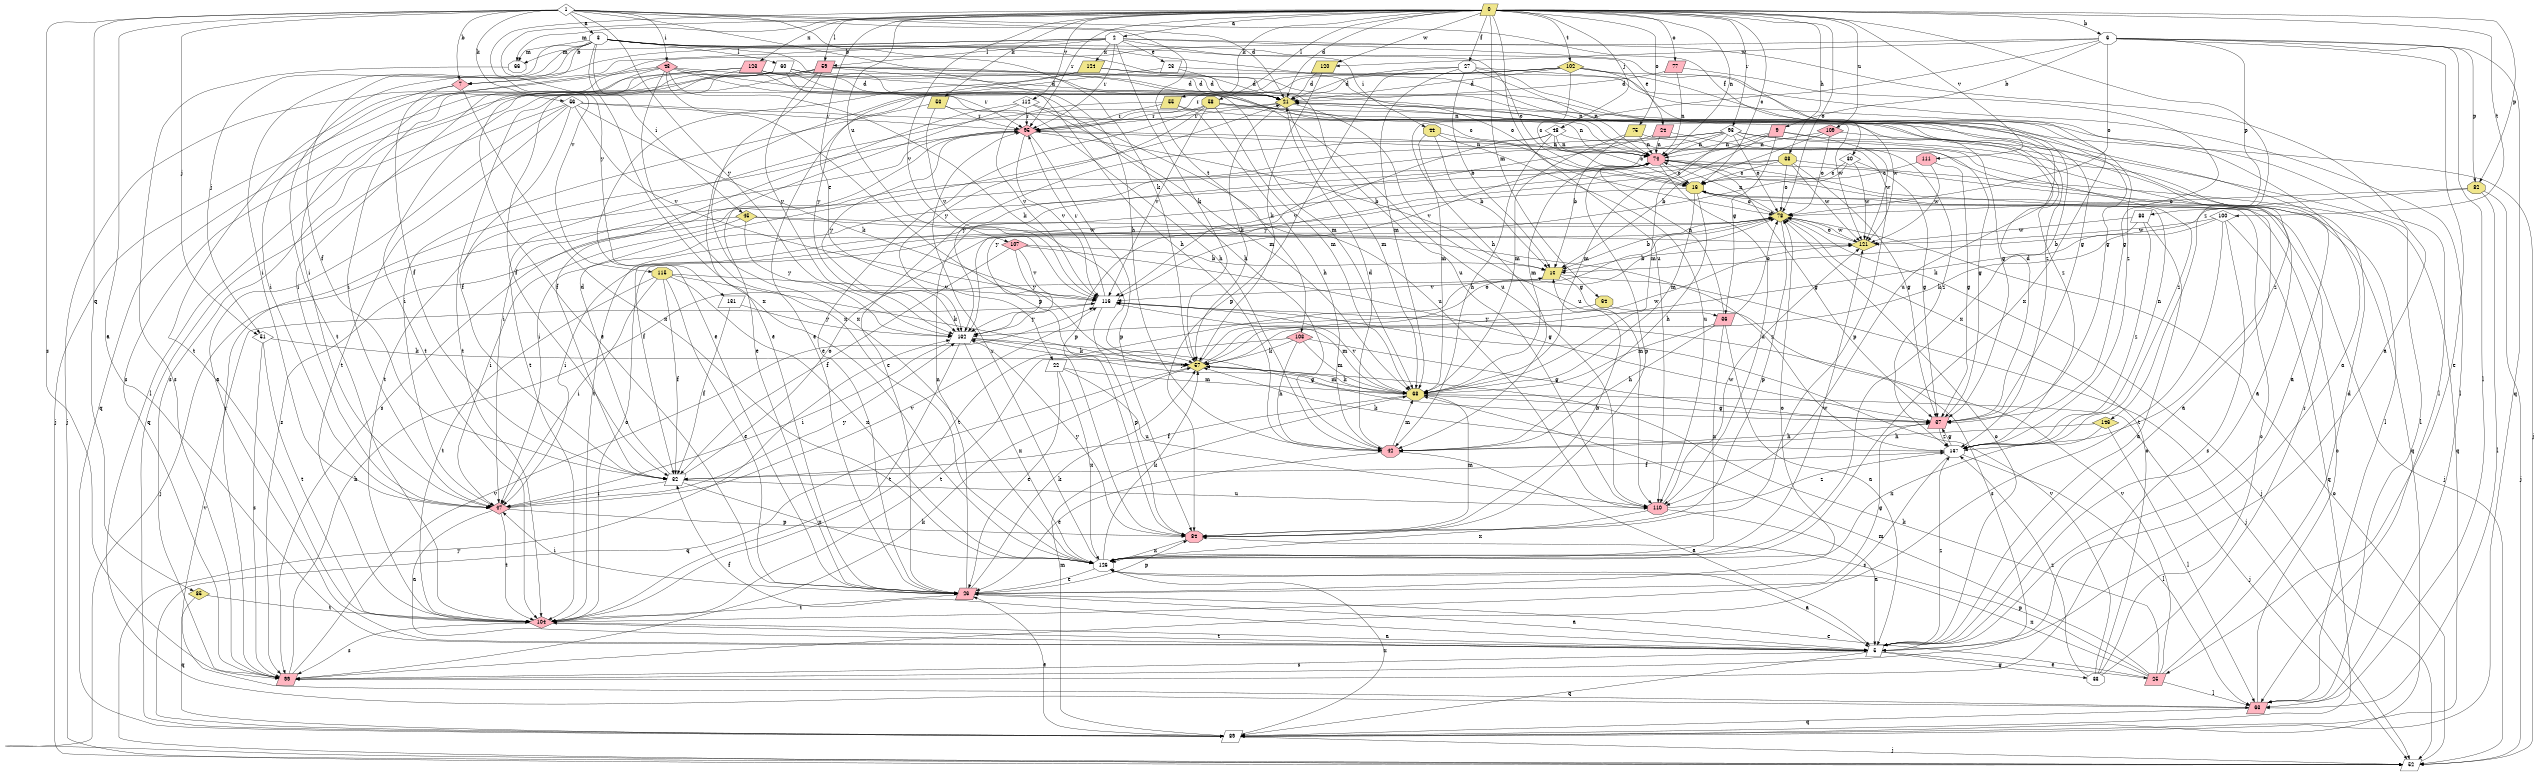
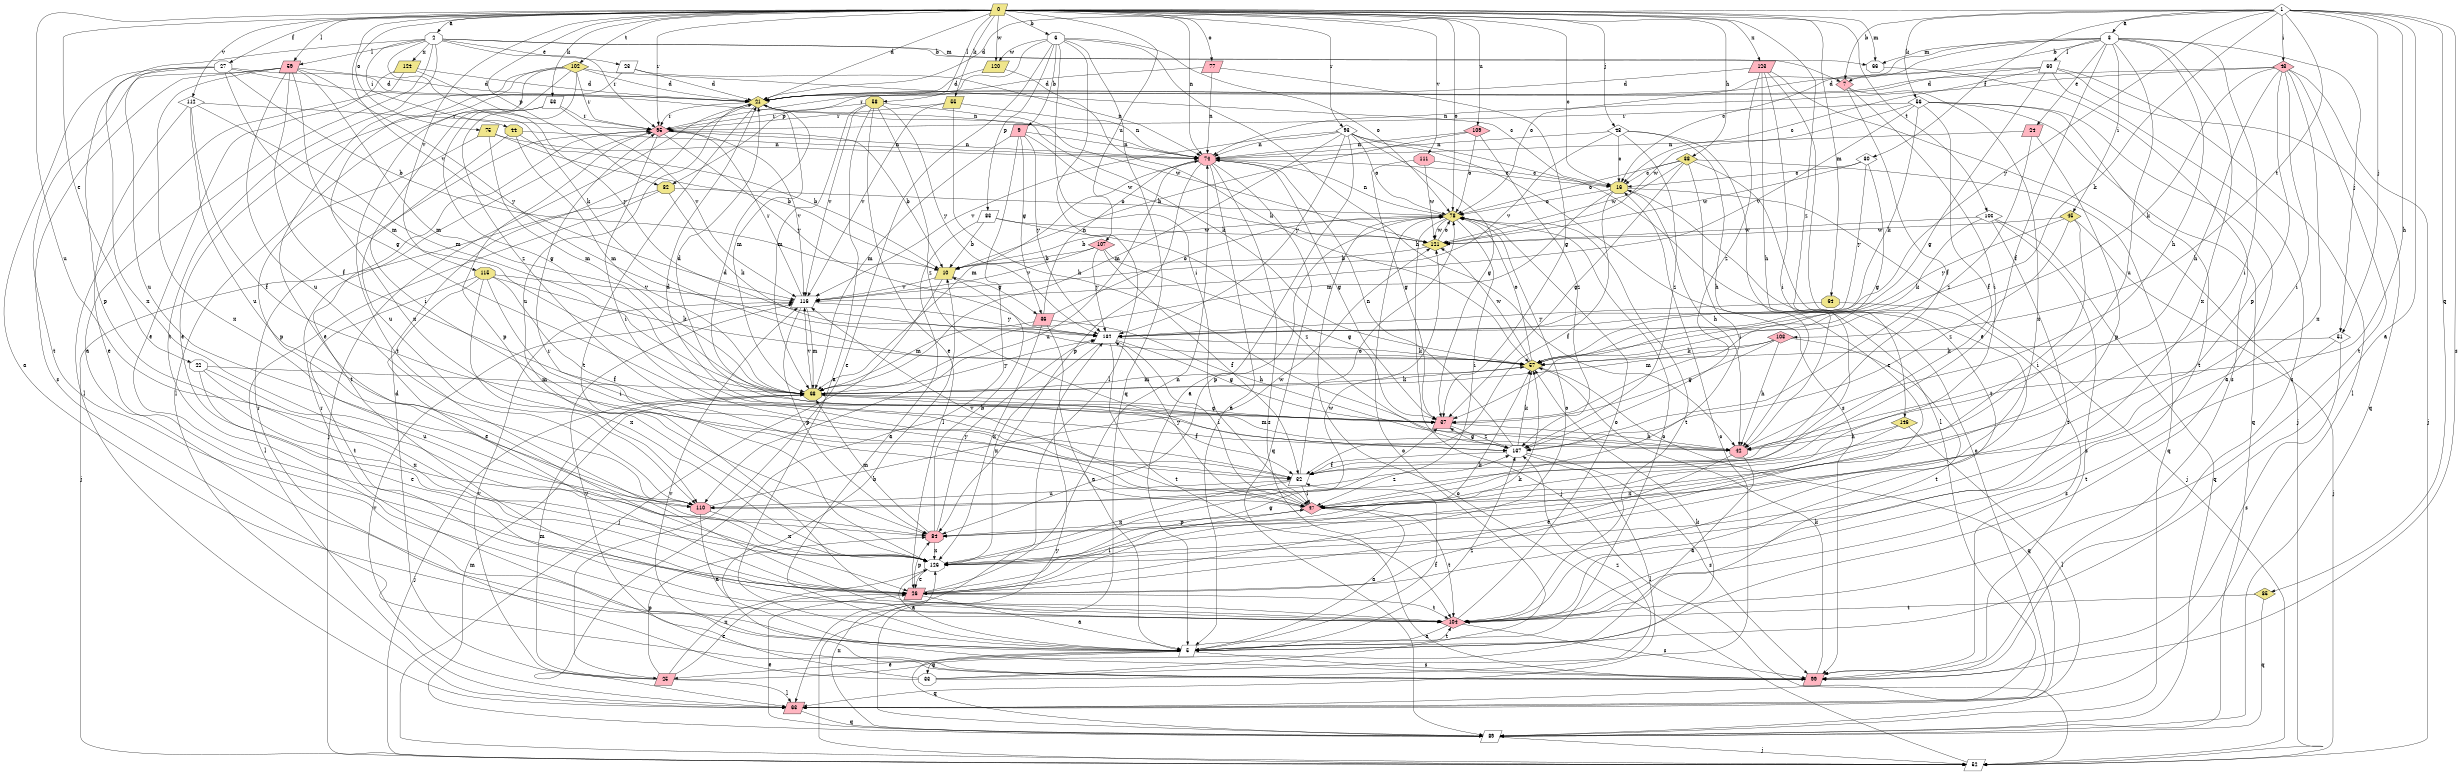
  strict digraph {
    node [fillcolor=white shape=parallelogram style=filled]
    0 [fillcolor=khaki]
    2 [shape=octagon]
    6 [shape=octagon]
    16 [fillcolor=khaki shape=octagon]
    21 [fillcolor=khaki shape=diamond]
-   22
+   22 [shape=octagon]
    27 [shape=octagon]
-   38 [fillcolor=khaki shape=octagon]
+   38 [fillcolor=khaki shape=diamond]
    48 [shape=diamond]
-   53 [fillcolor=khaki]
+   53
    55 [fillcolor=khaki]
    58 [fillcolor=khaki shape=octagon]
    59 [fillcolor=lightpink]
    64 [fillcolor=khaki shape=octagon]
    66 [shape=octagon]
    74 [fillcolor=lightpink shape=octagon]
    75 [fillcolor=khaki]
    77 [fillcolor=lightpink]
    78 [fillcolor=khaki shape=diamond]
    82 [fillcolor=khaki shape=octagon]
    93 [shape=diamond]
    95 [fillcolor=lightpink shape=diamond]
    100 [shape=diamond]
    102 [fillcolor=khaki shape=diamond]
    107 [fillcolor=lightpink shape=diamond]
    109 [fillcolor=lightpink shape=diamond]
    110 [fillcolor=lightpink shape=octagon]
    111 [fillcolor=lightpink shape=octagon]
    112 [shape=diamond]
    115 [fillcolor=khaki shape=octagon]
    116
    120 [fillcolor=khaki]
    123 [fillcolor=lightpink]
-   131
    n35 [fillcolor=khaki label=146 shape=diamond]
    5
    7 [fillcolor=lightpink shape=diamond]
    57 [fillcolor=khaki shape=diamond]
    23
    44 [fillcolor=khaki shape=octagon]
    104 [fillcolor=lightpink shape=diamond]
    124 [fillcolor=khaki]
    126 [shape=octagon]
    42 [fillcolor=lightpink shape=octagon]
    47 [fillcolor=lightpink shape=diamond]
    25 [fillcolor=lightpink]
    89
    9 [fillcolor=lightpink]
    63 [fillcolor=lightpink]
    83
    32
    68 [fillcolor=khaki shape=octagon]
    52
    26 [fillcolor=lightpink]
    10 [fillcolor=khaki]
    84 [fillcolor=lightpink shape=octagon]
    121 [fillcolor=khaki shape=diamond]
    37 [fillcolor=lightpink]
    137 [shape=octagon]
    132
    99 [fillcolor=lightpink]
    1 [shape=diamond]
    3 [shape=octagon]
    30 [shape=diamond]
    43 [fillcolor=lightpink shape=diamond]
    51 [shape=diamond]
    56 [shape=diamond]
    85 [fillcolor=khaki shape=diamond]
    103 [fillcolor=lightpink shape=diamond]
    24 [fillcolor=lightpink]
    45 [fillcolor=khaki shape=diamond]
    60
    33 [shape=octagon]
    36 [fillcolor=lightpink]
    0 -> 2 [label=a]
    0 -> 6 [label=b]
    0 -> 16 [label=c]
    0 -> 21 [label=d]
    0 -> 22 [label=e]
    0 -> 27 [label=f]
    0 -> 38 [label=h]
    0 -> 48 [label=j]
    0 -> 53 [label=k]
    0 -> 55 [label=k]
    0 -> 58 [label=l]
    0 -> 59 [label=l]
    0 -> 64 [label=m]
    0 -> 66 [label=m]
    0 -> 74 [label=n]
    0 -> 75 [label=o]
    0 -> 77 [label=o]
    0 -> 78 [label=o]
    0 -> 82 [label=p]
    0 -> 93 [label=r]
    0 -> 95 [label=r]
    0 -> 100 [label=t]
    0 -> 102 [label=t]
    0 -> 107 [label=u]
    0 -> 109 [label=u]
    0 -> 110 [label=u]
    0 -> 111 [label=v]
    0 -> 112 [label=v]
    0 -> 115 [label=v]
    0 -> 116 [label=v]
    0 -> 120 [label=w]
    0 -> 123 [label=x]
-   0 -> 131 [label=y]
    0 -> n35 [label=z]
    2 -> 59 [label=l]
    2 -> 66 [label=m]
    2 -> 95 [label=r]
    2 -> 5 [label=a]
    2 -> 7 [label=b]
    2 -> 57 [label=k]
    2 -> 23 [label=e]
    2 -> 44 [label=i]
    2 -> 104 [label=t]
    2 -> 124 [label=x]
    2 -> 126 [label=x]
    6 -> 78 [label=o]
    6 -> 82 [label=p]
    6 -> 120 [label=w]
    6 -> 42 [label=h]
    6 -> 47 [label=i]
    6 -> 25 [label=e]
    6 -> 89 [label=q]
    6 -> 9 [label=b]
    6 -> 63 [label=l]
    6 -> 83 [label=p]
    16 -> 78 [label=o]
    16 -> 42 [label=h]
    16 -> 32 [label=f]
    16 -> 68 [label=m]
    16 -> 52 [label=j]
    21 -> 95 [label=r]
    21 -> 110 [label=u]
    21 -> 57 [label=k]
    21 -> 104 [label=t]
    21 -> 68 [label=m]
    21 -> 52 [label=j]
    22 -> 110 [label=u]
    22 -> 126 [label=x]
    22 -> 68 [label=m]
    22 -> 26 [label=e]
    27 -> 21 [label=d]
    27 -> 74 [label=n]
    27 -> 110 [label=u]
    27 -> 5 [label=a]
    27 -> 68 [label=m]
    27 -> 10 [label=b]
    27 -> 84 [label=p]
    38 -> 16 [label=c]
    38 -> 78 [label=o]
    38 -> 104 [label=t]
    38 -> 47 [label=i]
    38 -> 89 [label=q]
    38 -> 121 [label=w]
    38 -> 37 [label=g]
    48 -> 16 [label=c]
    48 -> 74 [label=n]
    48 -> 116 [label=v]
    48 -> 42 [label=h]
    48 -> 26 [label=e]
    48 -> 137 [label=z]
    53 -> 95 [label=r]
    53 -> 116 [label=v]
    53 -> 47 [label=i]
    53 -> 37 [label=g]
    55 -> 74 [label=n]
    55 -> 95 [label=r]
    55 -> 116 [label=v]
    55 -> 42 [label=h]
    58 -> 95 [label=r]
    58 -> 116 [label=v]
    58 -> 5 [label=a]
    58 -> 68 [label=m]
    58 -> 26 [label=e]
    58 -> 121 [label=w]
    58 -> 137 [label=z]
    58 -> 132 [label=y]
    59 -> 21 [label=d]
    59 -> 110 [label=u]
    59 -> 104 [label=t]
    59 -> 126 [label=x]
    59 -> 32 [label=f]
    59 -> 68 [label=m]
    59 -> 37 [label=g]
    59 -> 132 [label=y]
    59 -> 99 [label=s]
    64 -> 132 [label=y]
    64 -> 99 [label=s]
    66 -> 99 [label=s]
    74 -> 16 [label=c]
    74 -> 110 [label=u]
    74 -> 5 [label=a]
    74 -> 89 [label=q]
    74 -> 68 [label=m]
    74 -> 84 [label=p]
    74 -> 37 [label=g]
    74 -> 99 [label=s]
    75 -> 74 [label=n]
    75 -> 68 [label=m]
    75 -> 10 [label=b]
    75 -> 84 [label=p]
    77 -> 21 [label=d]
    77 -> 74 [label=n]
    77 -> 37 [label=g]
    78 -> 74 [label=n]
    78 -> 104 [label=t]
    78 -> 47 [label=i]
    78 -> 52 [label=j]
    78 -> 10 [label=b]
    78 -> 84 [label=p]
    78 -> 121 [label=w]
    82 -> 78 [label=o]
    82 -> 57 [label=k]
    82 -> 63 [label=l]
    82 -> 52 [label=j]
    93 -> 74 [label=n]
    93 -> 78 [label=o]
    93 -> 116 [label=v]
    93 -> 5 [label=a]
    93 -> 63 [label=l]
    93 -> 68 [label=m]
    93 -> 37 [label=g]
    93 -> 132 [label=y]
    93 -> 99 [label=s]
    95 -> 74 [label=n]
    95 -> 116 [label=v]
    95 -> 104 [label=t]
    95 -> 47 [label=i]
    95 -> 10 [label=b]
    95 -> 84 [label=p]
    95 -> 132 [label=y]
    100 -> 57 [label=k]
    100 -> 104 [label=t]
    100 -> 89 [label=q]
    100 -> 121 [label=w]
    100 -> 99 [label=s]
    102 -> 16 [label=c]
    102 -> 21 [label=d]
    102 -> 95 [label=r]
    102 -> 104 [label=t]
    102 -> 126 [label=x]
    102 -> 63 [label=l]
    102 -> 26 [label=e]
    102 -> 137 [label=z]
    107 -> 116 [label=v]
    107 -> 32 [label=f]
    107 -> 10 [label=b]
    107 -> 37 [label=g]
    107 -> 132 [label=y]
    109 -> 74 [label=n]
    109 -> 78 [label=o]
    109 -> 10 [label=b]
    109 -> 137 [label=z]
    110 -> 5 [label=a]
    110 -> 126 [label=x]
    110 -> 121 [label=w]
    110 -> 137 [label=z]
    111 -> 16 [label=c]
    111 -> 121 [label=w]
    111 -> 37 [label=g]
    112 -> 95 [label=r]
    112 -> 110 [label=u]
    112 -> 32 [label=f]
    112 -> 68 [label=m]
    112 -> 26 [label=e]
    115 -> 116 [label=v]
    115 -> 57 [label=k]
    115 -> 104 [label=t]
    115 -> 126 [label=x]
    115 -> 47 [label=i]
    115 -> 32 [label=f]
    115 -> 26 [label=e]
    116 -> 95 [label=r]
    116 -> 68 [label=m]
    116 -> 84 [label=p]
    116 -> 132 [label=y]
    120 -> 21 [label=d]
    120 -> 57 [label=k]
    123 -> 21 [label=d]
    123 -> 42 [label=h]
    123 -> 47 [label=i]
    123 -> 52 [label=j]
    123 -> 26 [label=e]
    123 -> 137 [label=z]
-   131 -> 32 [label=f]
-   131 -> 132 [label=y]
    n35 -> 126 [label=x]
    n35 -> 42 [label=h]
    n35 -> 63 [label=l]
    5 -> 78 [label=o]
    5 -> 104 [label=t]
    5 -> 25 [label=e]
    5 -> 89 [label=q]
    5 -> 32 [label=f]
    5 -> 137 [label=z]
    5 -> 99 [label=s]
    5 -> 33 [label=g]
    7 -> 126 [label=x]
    7 -> 47 [label=i]
    7 -> 32 [label=f]
    57 -> 78 [label=o]
    57 -> 89 [label=q]
    57 -> 68 [label=m]
    57 -> 121 [label=w]
    23 -> 21 [label=d]
    23 -> 74 [label=n]
    23 -> 26 [label=e]
    44 -> 74 [label=n]
    44 -> 110 [label=u]
    44 -> 68 [label=m]
    44 -> 10 [label=b]
    104 -> 78 [label=o]
    104 -> 5 [label=a]
    104 -> 99 [label=s]
    124 -> 21 [label=d]
    124 -> 63 [label=l]
    124 -> 26 [label=e]
    124 -> 132 [label=y]
    126 -> 95 [label=r]
    126 -> 5 [label=a]
    126 -> 57 [label=k]
    126 -> 26 [label=e]
    126 -> 121 [label=w]
    42 -> 21 [label=d]
    42 -> 5 [label=a]
    42 -> 68 [label=m]
    42 -> 26 [label=e]
    47 -> 116 [label=v]
    47 -> 5 [label=a]
    47 -> 104 [label=t]
    47 -> 84 [label=p]
    47 -> 132 [label=y]
    25 -> 21 [label=d]
    25 -> 116 [label=v]
    25 -> 57 [label=k]
    25 -> 126 [label=x]
    25 -> 63 [label=l]
    25 -> 68 [label=m]
    25 -> 26 [label=e]
    25 -> 84 [label=p]
    89 -> 126 [label=x]
    89 -> 68 [label=m]
    89 -> 52 [label=j]
    89 -> 26 [label=e]
    9 -> 74 [label=n]
    9 -> 63 [label=l]
    9 -> 68 [label=m]
    9 -> 121 [label=w]
    9 -> 132 [label=y]
    9 -> 36 [label=g]
    63 -> 16 [label=c]
    63 -> 116 [label=v]
    63 -> 89 [label=q]
    83 -> 5 [label=a]
    83 -> 10 [label=b]
    83 -> 121 [label=w]
    83 -> 137 [label=z]
    32 -> 21 [label=d]
    32 -> 78 [label=o]
    32 -> 110 [label=u]
    32 -> 126 [label=x]
    32 -> 47 [label=i]
    68 -> 116 [label=v]
    68 -> 57 [label=k]
    68 -> 32 [label=f]
    68 -> 52 [label=j]
    68 -> 37 [label=g]
    68 -> 132 [label=y]
    52 -> 78 [label=o]
    52 -> 132 [label=y]
    26 -> 74 [label=n]
    26 -> 78 [label=o]
    26 -> 5 [label=a]
    26 -> 57 [label=k]
    26 -> 104 [label=t]
    26 -> 47 [label=i]
    26 -> 84 [label=p]
    26 -> 37 [label=g]
    10 -> 116 [label=v]
    10 -> 52 [label=j]
    10 -> 36 [label=g]
    84 -> 126 [label=x]
    84 -> 68 [label=m]
    84 -> 10 [label=b]
    84 -> 132 [label=y]
    121 -> 78 [label=o]
    121 -> 10 [label=b]
    37 -> 21 [label=d]
    37 -> 42 [label=h]
    37 -> 137 [label=z]
    137 -> 74 [label=n]
    137 -> 57 [label=k]
    137 -> 63 [label=l]
    137 -> 32 [label=f]
    137 -> 37 [label=g]
    137 -> 99 [label=s]
    132 -> 57 [label=k]
    132 -> 104 [label=t]
    132 -> 126 [label=x]
    132 -> 47 [label=i]
    132 -> 37 [label=g]
    99 -> 95 [label=r]
    99 -> 116 [label=v]
    99 -> 57 [label=k]
    99 -> 10 [label=b]
    1 -> 21 [label=d]
    1 -> 5 [label=a]
    1 -> 7 [label=b]
    1 -> 57 [label=k]
    1 -> 42 [label=h]
    1 -> 132 [label=y]
    1 -> 99 [label=s]
    1 -> 3 [label=a]
    1 -> 30 [label=f]
    1 -> 43 [label=i]
    1 -> 51 [label=j]
    1 -> 56 [label=k]
    1 -> 85 [label=q]
    1 -> 103 [label=t]
    3 -> 16 [label=c]
    3 -> 66 [label=m]
    3 -> 78 [label=o]
    3 -> 110 [label=u]
    3 -> 7 [label=b]
    3 -> 126 [label=x]
    3 -> 42 [label=h]
    3 -> 47 [label=i]
    3 -> 32 [label=f]
    3 -> 51 [label=j]
    3 -> 24 [label=e]
    3 -> 45 [label=i]
    3 -> 60 [label=l]
    30 -> 16 [label=c]
    30 -> 121 [label=w]
    30 -> 37 [label=g]
    30 -> 132 [label=y]
    43 -> 21 [label=d]
    43 -> 74 [label=n]
    43 -> 57 [label=k]
    43 -> 104 [label=t]
    43 -> 126 [label=x]
    43 -> 42 [label=h]
    43 -> 47 [label=i]
    43 -> 52 [label=j]
    43 -> 84 [label=p]
    51 -> 57 [label=k]
    51 -> 104 [label=t]
    51 -> 99 [label=s]
    56 -> 95 [label=r]
    56 -> 116 [label=v]
    56 -> 5 [label=a]
    56 -> 57 [label=k]
    56 -> 104 [label=t]
    56 -> 89 [label=q]
    56 -> 32 [label=f]
    56 -> 121 [label=w]
    85 -> 104 [label=t]
    85 -> 89 [label=q]
    103 -> 57 [label=k]
    103 -> 104 [label=t]
    103 -> 42 [label=h]
    103 -> 68 [label=m]
    103 -> 37 [label=g]
    24 -> 74 [label=n]
    24 -> 84 [label=p]
    24 -> 137 [label=z]
    45 -> 47 [label=i]
    45 -> 52 [label=j]
    45 -> 121 [label=w]
    45 -> 137 [label=z]
    45 -> 132 [label=y]
    60 -> 16 [label=c]
    60 -> 21 [label=d]
    60 -> 95 [label=r]
    60 -> 89 [label=q]
    60 -> 63 [label=l]
    60 -> 37 [label=g]
    60 -> 99 [label=s]
    33 -> 16 [label=c]
    33 -> 78 [label=o]
    33 -> 95 [label=r]
    33 -> 116 [label=v]
    33 -> 137 [label=z]
    36 -> 74 [label=n]
    36 -> 78 [label=o]
    36 -> 5 [label=a]
    36 -> 126 [label=x]
    36 -> 42 [label=h]
    36 -> 68 [label=m]
  }
